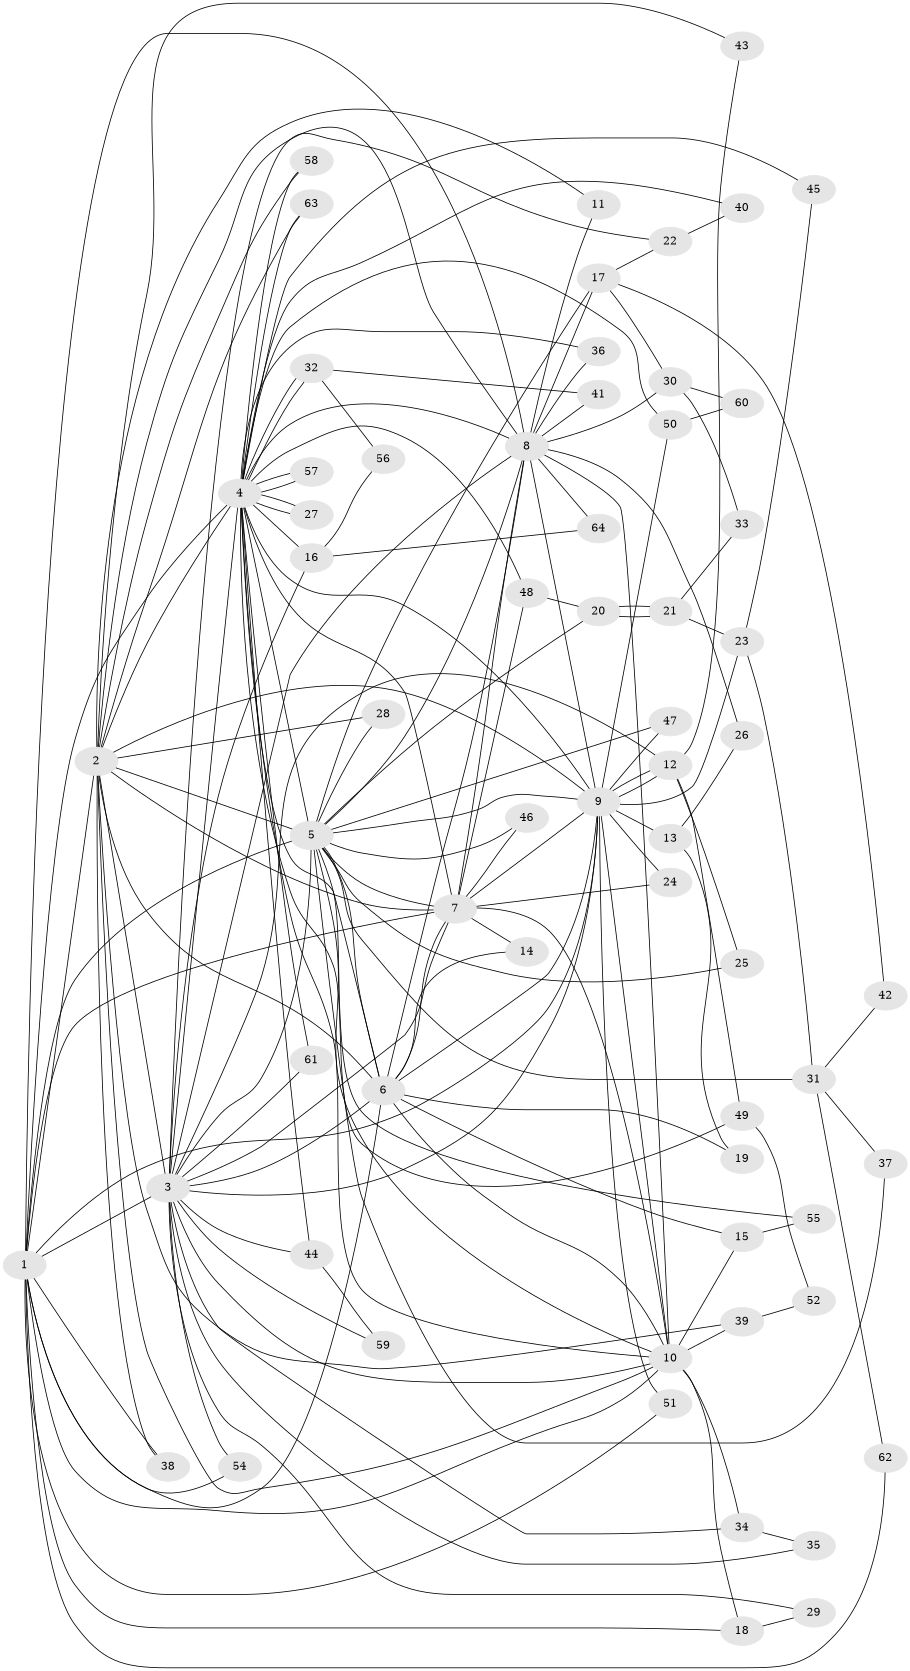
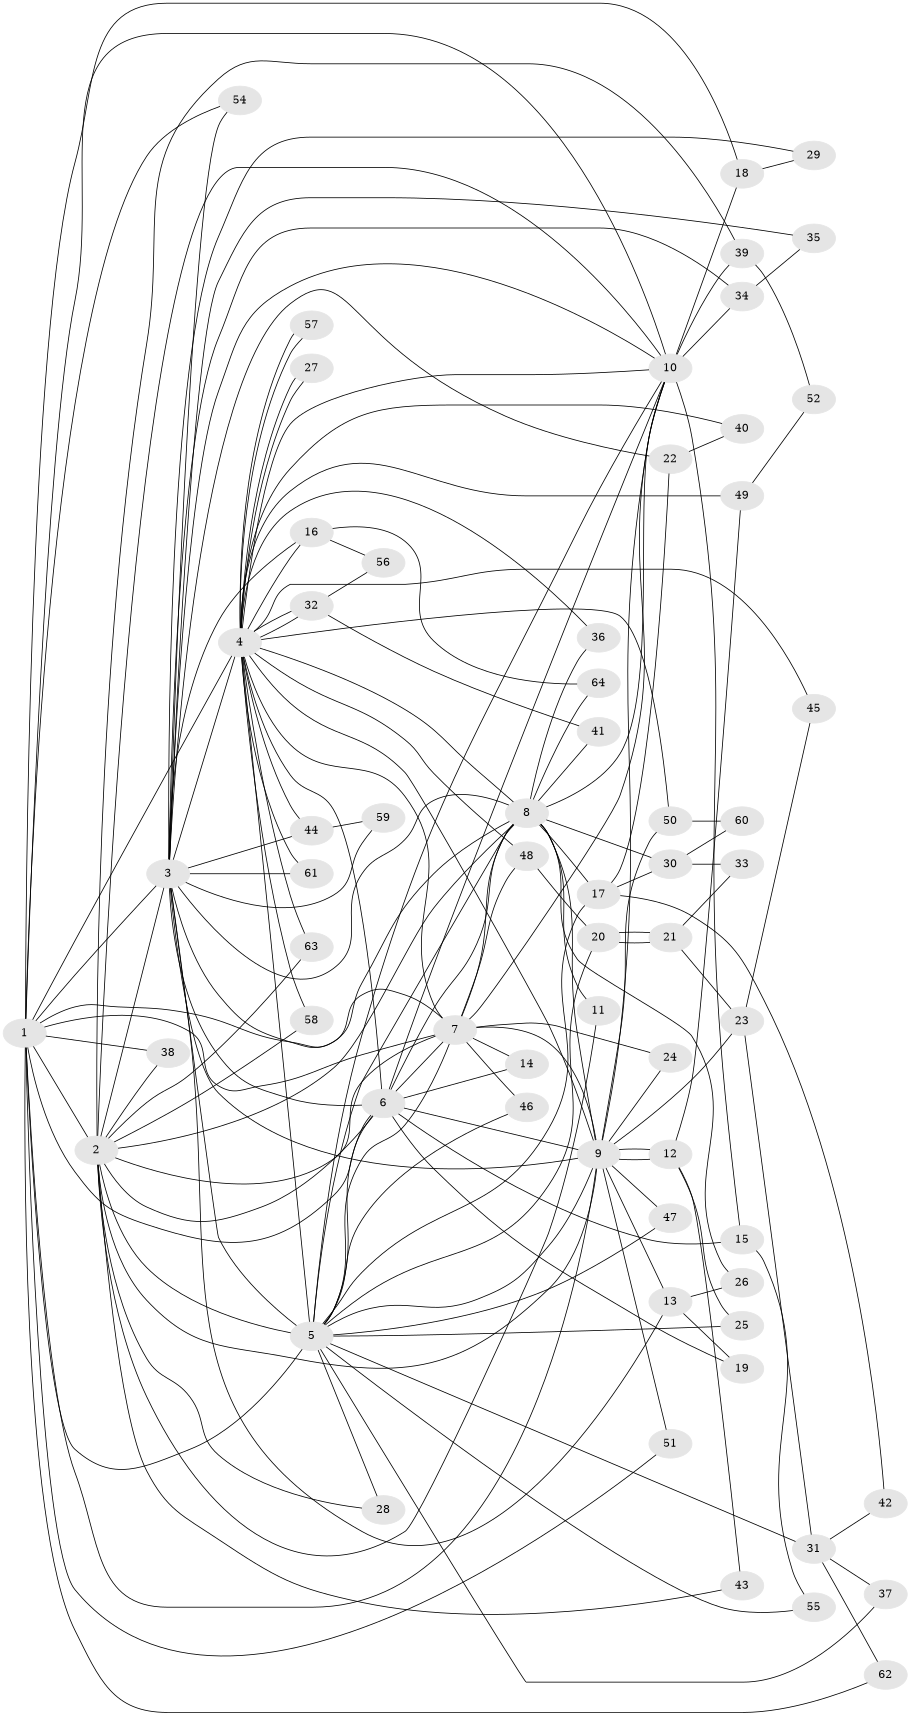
  graph {
    rankdir=LR
    node [color=gray90 style=filled]
    1
    2
    3
    4
    5
    6
    7
    8
    9
    10
    18
    38
    51
    54
    62
    11
    28
    39
    43
    58
    63
    13
    16
    22
    29
    34
    35
    44
    59
    61
    27
    32
    36
    40
    45
    48
    49
    50
    57
    17
    20
    25
    31
    37
    46
    47
    55
    14
    15
    19
    24
    26
    30
    41
    64
    12
    23
    52
    56
    60
    42
    21
    33
    1 -- 2
    1 -- 3
    1 -- 4
    1 -- 5
    1 -- 6
    1 -- 7
    1 -- 8
    1 -- 9
    1 -- 10
    1 -- 18
    1 -- 38
    1 -- 51
    1 -- 54
    1 -- 62
    2 -- 3
-   2 -- 4
    2 -- 5
    2 -- 6
    2 -- 7
    2 -- 8
    2 -- 9
    2 -- 10
    2 -- 38
    2 -- 11
    2 -- 28
    2 -- 39
    2 -- 43
    2 -- 58
    2 -- 63
    3 -- 4
    3 -- 5
    3 -- 6
    3 -- 7
    3 -- 8
    3 -- 9
    3 -- 10
    3 -- 54
-   3 -- 12
+   3 -- 13
    3 -- 16
    3 -- 22
    3 -- 29
    3 -- 34
    3 -- 35
    3 -- 44
    3 -- 59
    3 -- 61
    4 -- 5
    4 -- 6
    4 -- 7
    4 -- 8
    4 -- 9
    4 -- 10
    4 -- 58
    4 -- 63
    4 -- 16
    4 -- 44
    4 -- 61
    4 -- 27
    4 -- 27
    4 -- 32
    4 -- 32
    4 -- 36
    4 -- 40
    4 -- 45
    4 -- 48
    4 -- 49
    4 -- 50
    4 -- 57
    4 -- 57
    5 -- 6
    5 -- 7
    5 -- 8
    5 -- 9
    5 -- 10
    5 -- 28
    5 -- 17
    5 -- 20
    5 -- 25
    5 -- 31
    5 -- 37
    5 -- 46
    5 -- 47
    5 -- 55
    6 -- 7
    6 -- 8
    6 -- 9
    6 -- 10
    6 -- 14
    6 -- 15
    6 -- 19
    7 -- 8
    7 -- 9
    7 -- 10
    7 -- 48
    7 -- 46
    7 -- 14
    7 -- 24
    8 -- 9
    8 -- 10
    8 -- 11
    8 -- 36
    8 -- 17
    8 -- 26
    8 -- 30
    8 -- 41
    8 -- 64
    9 -- 10
    9 -- 51
    9 -- 13
    9 -- 50
    9 -- 47
    9 -- 24
    9 -- 12
    9 -- 12
    9 -- 23
    10 -- 18
    10 -- 39
    10 -- 34
    10 -- 15
    18 -- 29
    39 -- 52
    13 -- 19
    13 -- 26
    16 -- 64
    16 -- 56
    22 -- 40
    34 -- 35
    44 -- 59
    32 -- 41
    32 -- 56
    48 -- 20
    49 -- 52
    50 -- 60
    17 -- 22
    17 -- 30
    17 -- 42
    20 -- 21
    20 -- 21
    31 -- 62
    31 -- 37
    31 -- 42
    15 -- 55
    30 -- 60
    30 -- 33
    12 -- 43
    12 -- 49
    12 -- 25
    23 -- 45
    23 -- 31
    21 -- 23
    21 -- 33
  }
